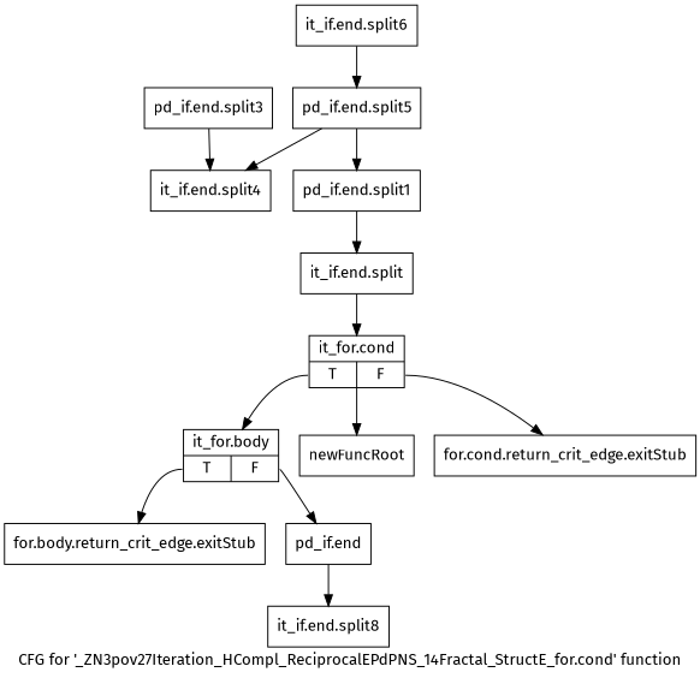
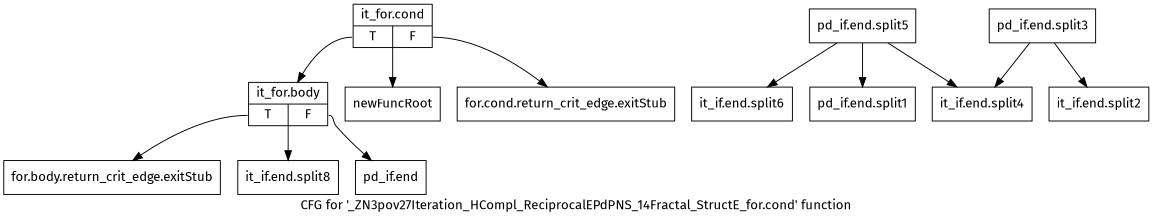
  digraph {
    fontname="Fira Sans"
    label="CFG for '_ZN3pov27Iteration_HCompl_ReciprocalEPdPNS_14Fractal_StructE_for.cond' function"
    node [fontname="Fira Sans" shape=record]
    edge [fontname="Fira Sans"]
    n1 [label="{newFuncRoot}"]
    n2 [label="{it_for.cond|{<s0>T|<s1>F}}"]
    n3 [label="{for.cond.return_crit_edge.exitStub}"]
    n4 [label="{it_for.body|{<s0>T|<s1>F}}"]
    n5 [label="{for.body.return_crit_edge.exitStub}"]
    n6 [label="{pd_if.end}"]
    n7 [label="{it_if.end.split8}"]
    n8 [label="{it_if.end.split6}"]
    n9 [label="{pd_if.end.split5}"]
    n10 [label="{it_if.end.split4}"]
    n11 [label="{pd_if.end.split1}"]
    n12 [label="{pd_if.end.split3}"]
-   n14 [label="{it_if.end.split}"]
+   n13 [label="{it_if.end.split2}"]
    n2 -> n1
    n2 -> n3 [tailport=s1]
    n2 -> n4 [tailport=s0]
    n4 -> n5 [tailport=s0]
    n4 -> n6 [tailport=s1]
-   n6 -> n7
-   n8 -> n9
+   n4 -> n7
+   n9 -> n8
    n9 -> n10
    n9 -> n11
-   n11 -> n14
    n12 -> n10
-   n14 -> n2
+   n12 -> n13
  }
